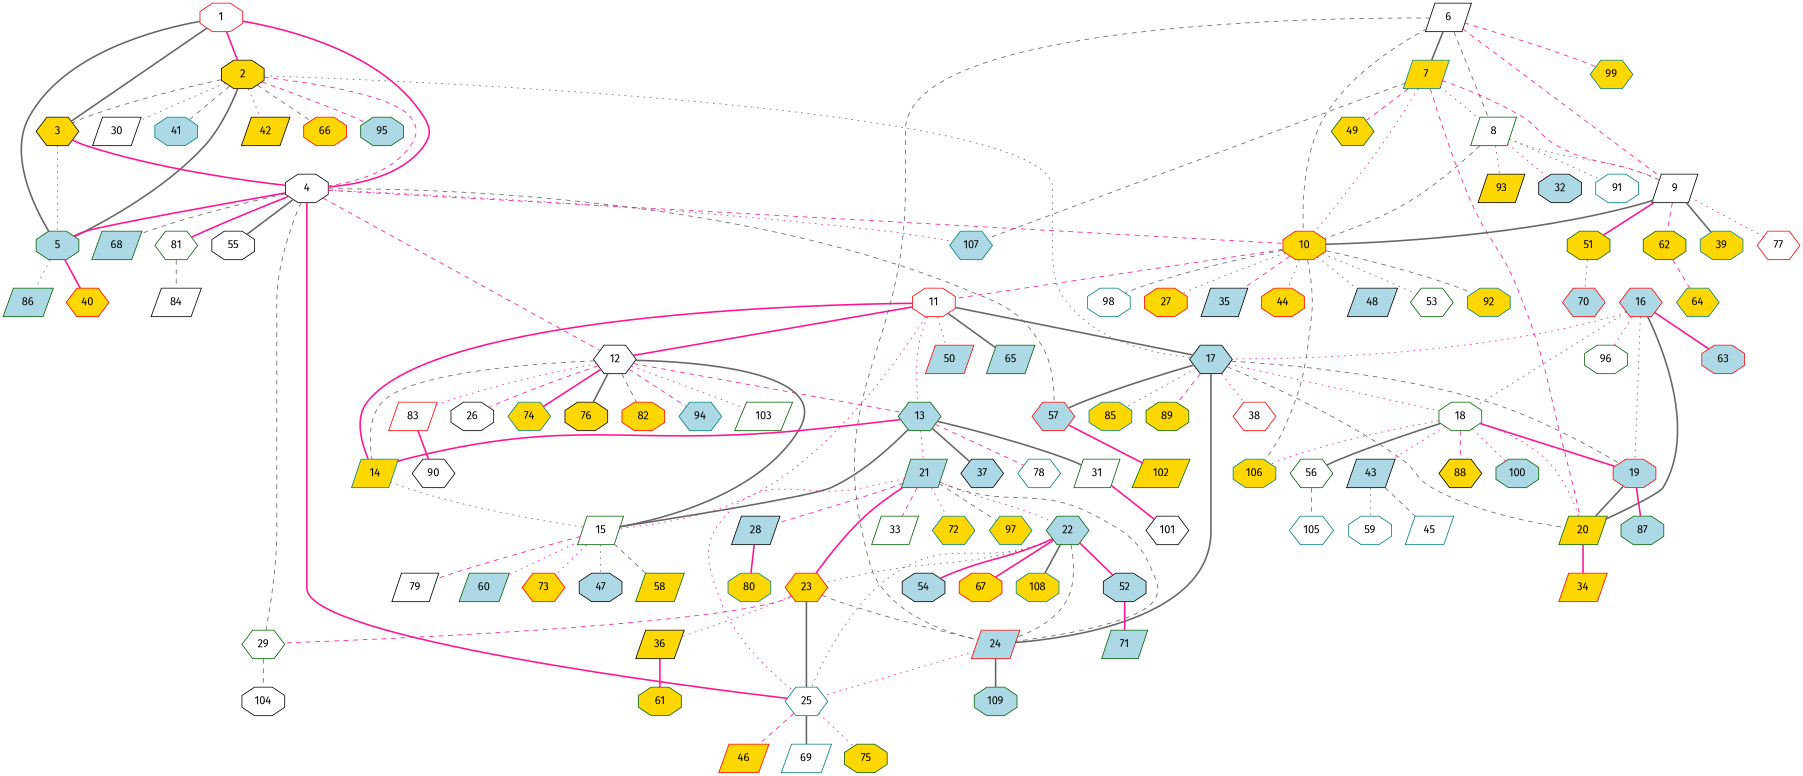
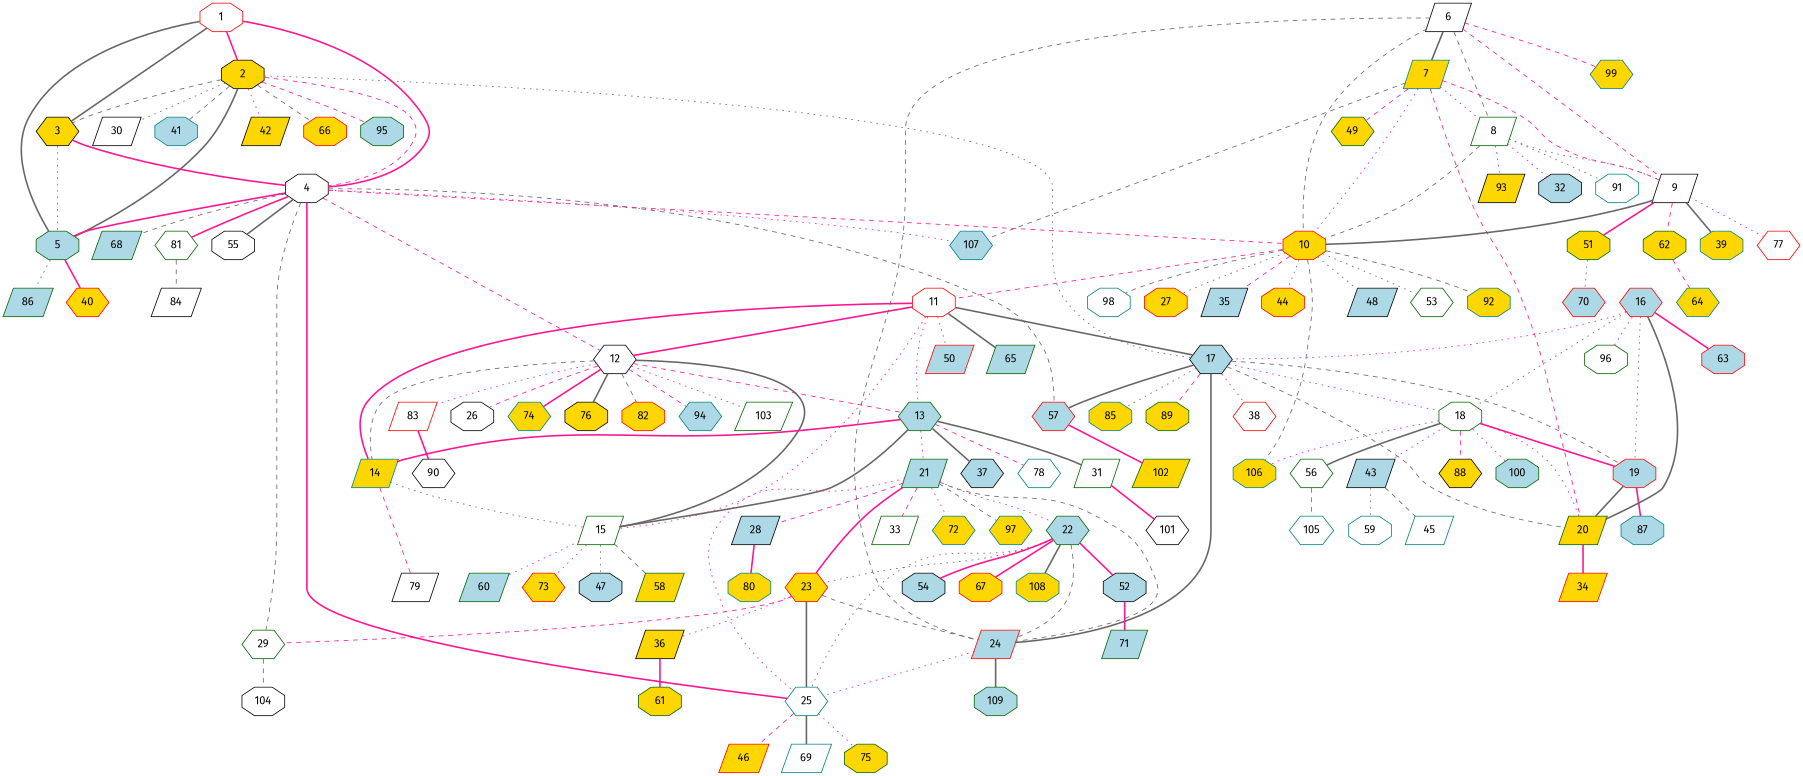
  graph {
    fontname="Fira Sans"
    node [color=darkgreen fillcolor=gold fontname="Fira Sans" shape=octagon style=filled]
    edge [color=deeppink fontname="Fira Sans" style=dashed]
    1 [color=red fillcolor=white]
    2 [color=black]
    3 [color=black shape=hexagon]
    4 [color=black fillcolor=white]
    5 [fillcolor=lightblue]
    17 [color=black fillcolor=lightblue shape=hexagon]
    30 [color=black fillcolor=white shape=parallelogram]
    41 [color=teal fillcolor=lightblue]
    42 [color=black shape=parallelogram]
    66 [color=red]
    95 [fillcolor=lightblue]
    10 [color=red]
    12 [color=black fillcolor=white shape=hexagon]
    25 [color=teal fillcolor=white shape=hexagon]
    29 [fillcolor=white shape=hexagon]
    55 [color=black fillcolor=white]
    57 [color=red fillcolor=lightblue shape=hexagon]
    68 [fillcolor=lightblue shape=parallelogram]
    81 [fillcolor=white shape=hexagon]
    107 [color=teal fillcolor=lightblue shape=hexagon]
    40 [color=red shape=hexagon]
    86 [fillcolor=lightblue shape=parallelogram]
    24 [color=red fillcolor=lightblue shape=parallelogram]
    20 [shape=parallelogram]
    18 [fillcolor=white]
    19 [color=red fillcolor=lightblue]
    38 [color=red fillcolor=white shape=hexagon]
    85 [color=teal]
    89
    11 [color=red fillcolor=white]
    27 [color=red]
    35 [color=black fillcolor=lightblue shape=parallelogram]
    44 [color=red]
    48 [color=black fillcolor=lightblue shape=parallelogram]
    53 [fillcolor=white shape=hexagon]
    92 [color=teal]
    98 [color=teal fillcolor=white]
    106 [color=teal]
    13 [fillcolor=lightblue shape=hexagon]
    14 [color=teal shape=parallelogram]
    15 [fillcolor=white shape=parallelogram]
    26 [color=black fillcolor=white]
    74 [color=teal shape=hexagon]
    76 [color=black]
    82 [color=red]
    83 [color=red fillcolor=white shape=parallelogram]
    94 [color=teal fillcolor=lightblue shape=hexagon]
    103 [fillcolor=white shape=parallelogram]
    46 [color=red shape=parallelogram]
    69 [color=teal fillcolor=white shape=parallelogram]
    75
    104 [color=black fillcolor=white]
    102 [shape=parallelogram]
    84 [color=black fillcolor=white shape=parallelogram]
    6 [color=black fillcolor=white shape=parallelogram]
    7 [color=teal shape=parallelogram]
    8 [fillcolor=white shape=parallelogram]
    9 [color=black fillcolor=white shape=parallelogram]
    99 [color=teal shape=hexagon]
    49 [shape=hexagon]
    32 [color=black fillcolor=lightblue]
    91 [color=teal fillcolor=white]
    93 [color=black shape=parallelogram]
    39 [color=teal]
    51
    62
    77 [color=red fillcolor=white shape=hexagon]
    109 [fillcolor=lightblue]
    34 [color=red shape=parallelogram]
    70 [color=red fillcolor=lightblue shape=hexagon]
    64 [color=teal shape=hexagon]
    50 [color=red fillcolor=lightblue shape=parallelogram]
    65 [fillcolor=lightblue shape=parallelogram]
    21 [fillcolor=lightblue shape=parallelogram]
    31 [fillcolor=white shape=parallelogram]
    37 [color=black fillcolor=lightblue shape=hexagon]
    78 [color=teal fillcolor=white shape=hexagon]
    79 [color=black fillcolor=white shape=parallelogram]
    47 [color=black fillcolor=lightblue]
    58 [shape=parallelogram]
    60 [fillcolor=lightblue shape=parallelogram]
    73 [color=red shape=hexagon]
    90 [color=black fillcolor=white shape=hexagon]
    22 [fillcolor=lightblue shape=hexagon]
    23 [color=red shape=hexagon]
    28 [color=black fillcolor=lightblue shape=parallelogram]
    33 [fillcolor=white shape=parallelogram]
    72 [color=teal shape=hexagon]
    97 [color=teal shape=hexagon]
    101 [color=black fillcolor=white shape=hexagon]
    16 [color=red fillcolor=lightblue shape=hexagon]
    63 [color=red fillcolor=lightblue]
    96 [fillcolor=white]
    43 [color=black fillcolor=lightblue shape=parallelogram]
    56 [fillcolor=white shape=hexagon]
    88 [color=black shape=hexagon]
    100 [fillcolor=lightblue]
-   87 [fillcolor=lightblue]
+   87 [color=teal fillcolor=lightblue]
    45 [color=teal fillcolor=white shape=parallelogram]
    59 [color=teal fillcolor=white]
    105 [color=teal fillcolor=white shape=hexagon]
    52 [color=black fillcolor=lightblue]
    54 [color=black fillcolor=lightblue]
    67 [color=red]
    108 [color=teal]
    36 [color=black shape=parallelogram]
    80 [color=teal]
    71 [fillcolor=lightblue shape=parallelogram]
    61
    1 -- 2 [style=bold]
    1 -- 3 [color=gray40 style=bold]
    1 -- 4 [style=bold]
    1 -- 5 [color=gray40 style=bold]
    2 -- 3 [color=gray40]
    2 -- 4
    2 -- 5 [color=gray40 style=bold]
    2 -- 17 [color=gray40 style=dotted]
    2 -- 30 [color=gray40 style=dotted]
    2 -- 41 [color=gray40]
    2 -- 42 [style=dotted]
    2 -- 66 [color=gray40]
    2 -- 95
    3 -- 4 [style=bold]
    3 -- 5 [color=gray40 style=dotted]
    4 -- 5 [style=bold]
    4 -- 10
    4 -- 12
    4 -- 25 [style=bold]
    4 -- 29 [color=gray40]
    4 -- 55 [color=gray40 style=bold]
    4 -- 57 [color=gray40]
    4 -- 68 [color=gray40]
    4 -- 81 [style=bold]
    4 -- 107 [style=dotted]
    5 -- 40 [style=bold]
    5 -- 86 [color=gray40 style=dotted]
    17 -- 57 [color=gray40 style=bold]
    17 -- 24 [color=gray40 style=bold]
    17 -- 20 [color=gray40]
    17 -- 18 [style=dotted]
    17 -- 19 [color=gray40]
    17 -- 38 [style=dotted]
    17 -- 85 [color=gray40 style=dotted]
    17 -- 89
    10 -- 11
    10 -- 27 [color=gray40 style=dotted]
    10 -- 35
    10 -- 44 [color=gray40 style=dotted]
    10 -- 48 [color=gray40 style=dotted]
    10 -- 53 [color=gray40 style=dotted]
    10 -- 92 [color=gray40]
    10 -- 98 [color=gray40]
    10 -- 106 [color=gray40]
    12 -- 13
    12 -- 14 [color=gray40]
    12 -- 15 [color=gray40 style=bold]
    12 -- 26
    12 -- 74 [style=bold]
    12 -- 76 [color=gray40 style=bold]
    12 -- 82 [color=gray40]
    12 -- 83 [style=dotted]
    12 -- 94
    12 -- 103 [style=dotted]
    25 -- 46
    25 -- 69 [color=gray40 style=bold]
    25 -- 75 [style=dotted]
    29 -- 104 [color=gray40]
    57 -- 102 [style=bold]
    81 -- 84 [color=gray40]
    24 -- 25 [style=dotted]
    24 -- 109 [color=gray40 style=bold]
    20 -- 34 [style=bold]
    18 -- 20 [style=dotted]
    18 -- 19 [style=bold]
    18 -- 106 [style=dotted]
    18 -- 43 [style=dotted]
    18 -- 56 [color=gray40 style=bold]
    18 -- 88
    18 -- 100 [style=dotted]
    19 -- 20 [color=gray40 style=bold]
    19 -- 87 [style=bold]
    11 -- 17 [color=gray40 style=bold]
    11 -- 12 [style=bold]
    11 -- 13 [style=dotted]
    11 -- 14 [style=bold]
    11 -- 15 [style=dotted]
    11 -- 50 [color=gray40 style=dotted]
    11 -- 65 [color=gray40 style=bold]
    13 -- 14 [style=bold]
    13 -- 15 [color=gray40 style=bold]
    13 -- 21 [style=dotted]
    13 -- 31 [color=gray40 style=bold]
    13 -- 37 [color=gray40 style=bold]
    13 -- 78
    14 -- 15 [color=gray40 style=dotted]
-   15 -- 79
+   14 -- 79
    15 -- 47 [color=gray40 style=dotted]
    15 -- 58 [color=gray40]
    15 -- 60 [style=dotted]
    15 -- 73 [style=dotted]
    83 -- 90 [style=bold]
    6 -- 10 [color=gray40]
    6 -- 24 [color=gray40]
    6 -- 7 [color=gray40 style=bold]
    6 -- 8 [color=gray40]
    6 -- 9
    6 -- 99
    7 -- 10 [style=dotted]
    7 -- 107 [color=gray40]
    7 -- 20
    7 -- 8 [style=dotted]
    7 -- 9
    7 -- 49
    8 -- 10 [color=gray40]
    8 -- 9 [color=gray40 style=dotted]
    8 -- 32 [style=dotted]
    8 -- 91 [color=gray40 style=dotted]
    8 -- 93 [style=dotted]
    9 -- 10 [color=gray40 style=bold]
    9 -- 39 [color=gray40 style=bold]
    9 -- 51 [style=bold]
    9 -- 62
    9 -- 77 [style=dotted]
    51 -- 70 [color=gray40 style=dotted]
    62 -- 64
    21 -- 25 [style=dotted]
    21 -- 24 [color=gray40]
    21 -- 22 [style=dotted]
    21 -- 23 [style=bold]
    21 -- 28
    21 -- 33
    21 -- 72 [style=dotted]
    21 -- 97 [color=gray40]
    31 -- 101 [style=bold]
    22 -- 25 [color=gray40 style=dotted]
    22 -- 24 [color=gray40]
    22 -- 23 [color=gray40 style=dotted]
    22 -- 52 [style=bold]
    22 -- 54 [style=bold]
    22 -- 67 [style=bold]
    22 -- 108 [color=gray40 style=bold]
    23 -- 25 [color=gray40 style=bold]
    23 -- 29
    23 -- 24 [color=gray40]
    23 -- 36 [style=dotted]
    28 -- 80 [style=bold]
    16 -- 17 [style=dotted]
    16 -- 20 [color=gray40 style=bold]
    16 -- 18 [color=gray40 style=dotted]
    16 -- 19 [color=gray40 style=dotted]
    16 -- 63 [style=bold]
    16 -- 96 [style=dotted]
    43 -- 45 [color=gray40]
    43 -- 59 [color=gray40 style=dotted]
    56 -- 105
    52 -- 71 [style=bold]
    36 -- 61 [style=bold]
  }
